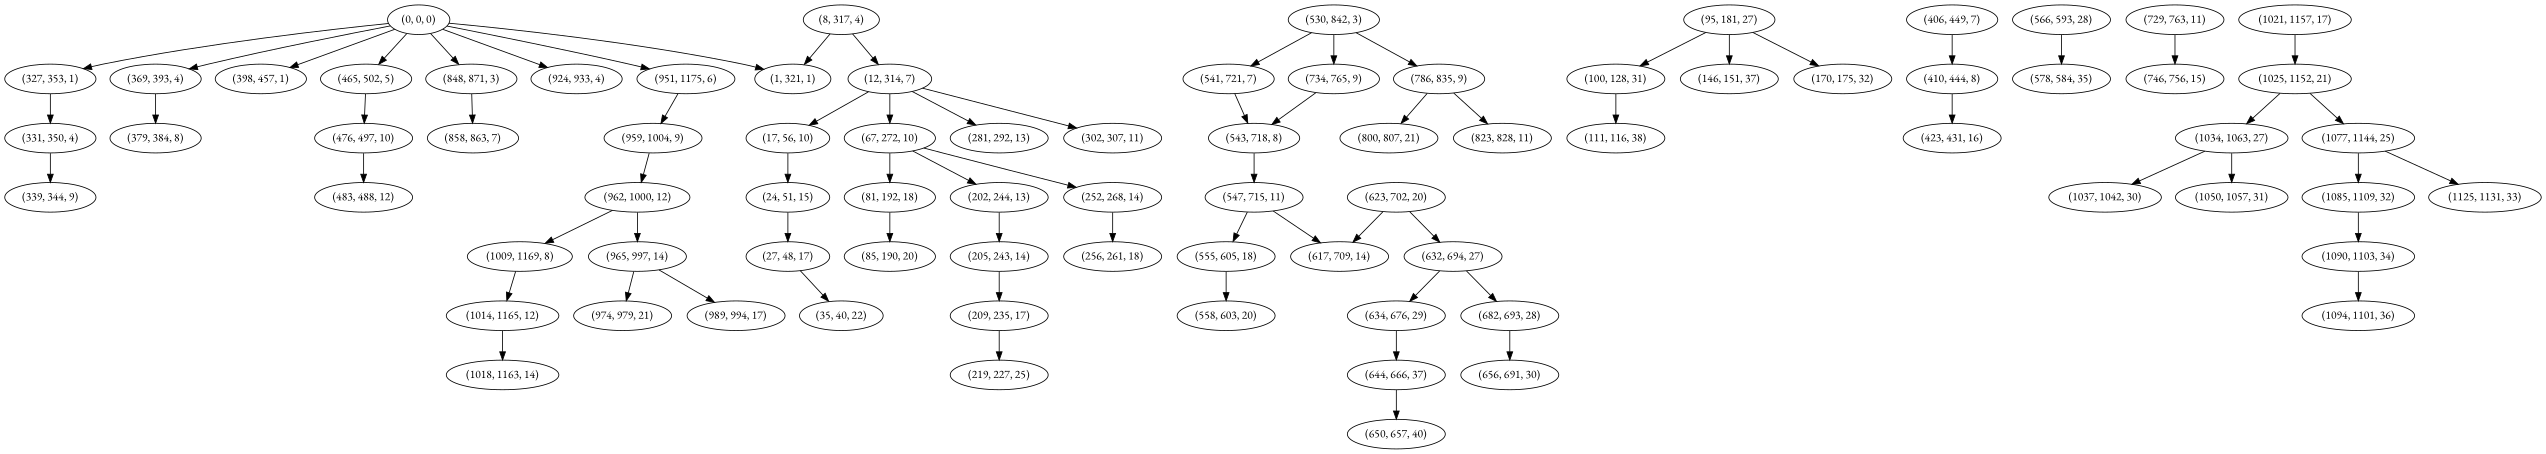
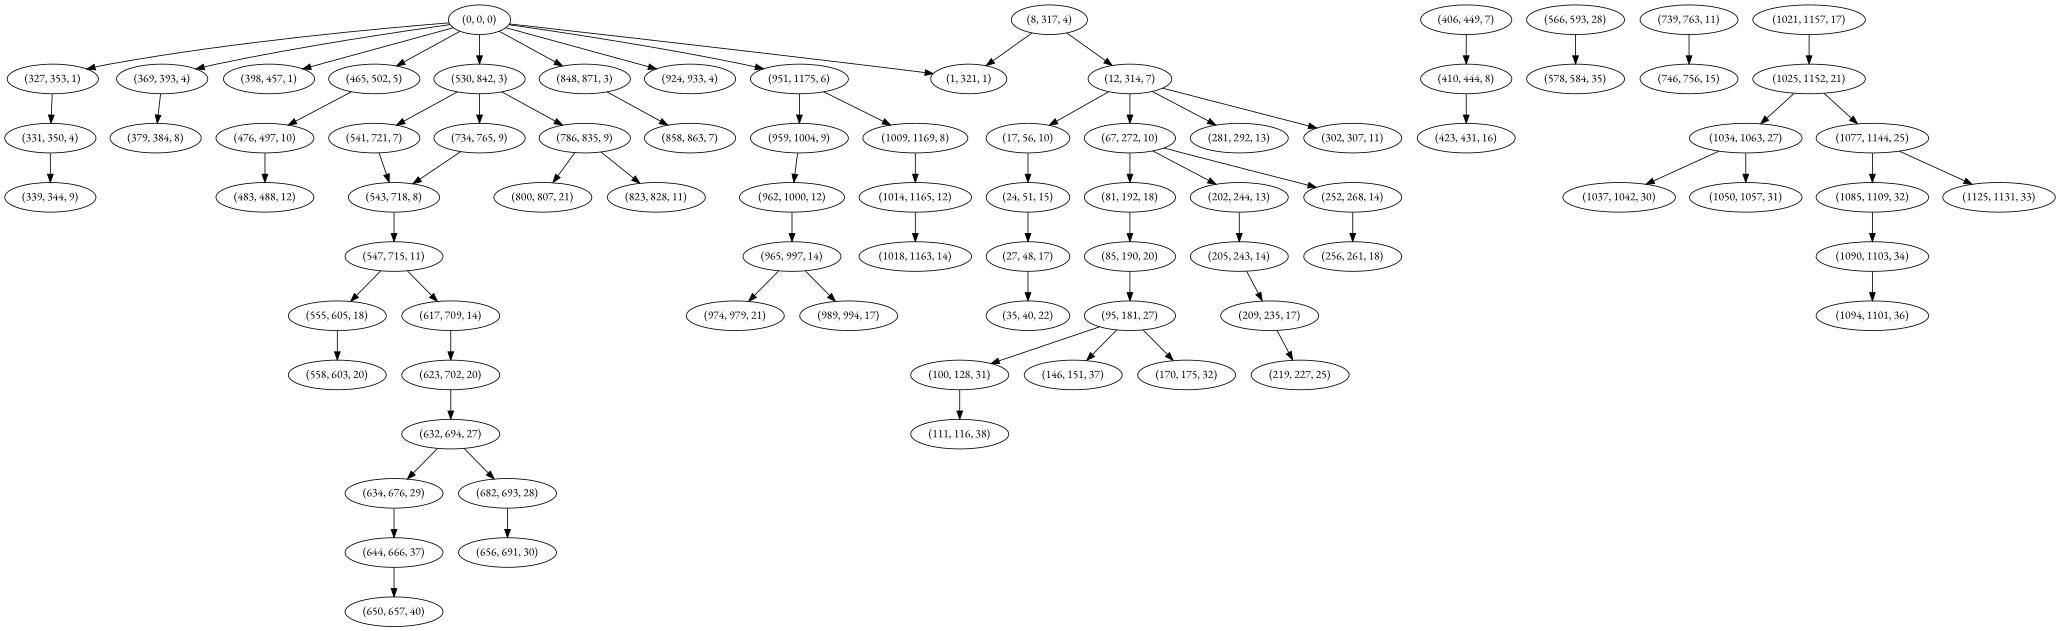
  digraph {
    fontname="EB Garamond"
    node [fontname="EB Garamond"]
    edge [fontname="EB Garamond"]
    "(0, 0, 0)"
    "(1, 321, 1)"
    "(327, 353, 1)"
    "(369, 393, 4)"
    "(398, 457, 1)"
    "(465, 502, 5)"
    "(530, 842, 3)"
    "(848, 871, 3)"
    "(924, 933, 4)"
    "(951, 1175, 6)"
    "(331, 350, 4)"
    "(379, 384, 8)"
    "(476, 497, 10)"
    "(541, 721, 7)"
    "(734, 765, 9)"
    "(786, 835, 9)"
    "(858, 863, 7)"
    "(959, 1004, 9)"
    "(1009, 1169, 8)"
    "(8, 317, 4)"
    "(12, 314, 7)"
    "(17, 56, 10)"
    "(67, 272, 10)"
    "(281, 292, 13)"
    "(302, 307, 11)"
    "(24, 51, 15)"
    "(81, 192, 18)"
    "(202, 244, 13)"
    "(252, 268, 14)"
    "(27, 48, 17)"
    "(35, 40, 22)"
    "(85, 190, 20)"
    "(205, 243, 14)"
    "(256, 261, 18)"
    "(95, 181, 27)"
    "(100, 128, 31)"
    "(146, 151, 37)"
    "(170, 175, 32)"
    "(111, 116, 38)"
    "(209, 235, 17)"
    "(219, 227, 25)"
    "(339, 344, 9)"
    "(406, 449, 7)"
    "(410, 444, 8)"
    "(423, 431, 16)"
    "(483, 488, 12)"
    "(543, 718, 8)"
    "(800, 807, 21)"
    "(823, 828, 11)"
    "(547, 715, 11)"
    "(555, 605, 18)"
    "(617, 709, 14)"
    "(558, 603, 20)"
    "(623, 702, 20)"
    "(566, 593, 28)"
    "(578, 584, 35)"
    "(632, 694, 27)"
    "(634, 676, 29)"
    "(682, 693, 28)"
    "(644, 666, 37)"
    n61 [label="(656, 691, 30)"]
    "(650, 657, 40)"
-   "(739, 763, 11)" [label="(729, 763, 11)"]
+   "(739, 763, 11)"
    "(746, 756, 15)"
    "(962, 1000, 12)"
    "(1014, 1165, 12)"
    "(965, 997, 14)"
    "(974, 979, 21)"
    "(989, 994, 17)"
    "(1018, 1163, 14)"
    "(1021, 1157, 17)"
    "(1025, 1152, 21)"
    "(1034, 1063, 27)"
    "(1077, 1144, 25)"
    "(1037, 1042, 30)"
    "(1050, 1057, 31)"
    "(1085, 1109, 32)"
    "(1125, 1131, 33)"
    "(1090, 1103, 34)"
    "(1094, 1101, 36)"
    "(0, 0, 0)" -> "(1, 321, 1)"
    "(0, 0, 0)" -> "(327, 353, 1)"
    "(0, 0, 0)" -> "(369, 393, 4)"
    "(0, 0, 0)" -> "(398, 457, 1)"
    "(0, 0, 0)" -> "(465, 502, 5)"
+   "(0, 0, 0)" -> "(530, 842, 3)"
    "(0, 0, 0)" -> "(848, 871, 3)"
    "(0, 0, 0)" -> "(924, 933, 4)"
    "(0, 0, 0)" -> "(951, 1175, 6)"
    "(327, 353, 1)" -> "(331, 350, 4)"
    "(369, 393, 4)" -> "(379, 384, 8)"
    "(465, 502, 5)" -> "(476, 497, 10)"
    "(530, 842, 3)" -> "(541, 721, 7)"
    "(530, 842, 3)" -> "(734, 765, 9)"
    "(530, 842, 3)" -> "(786, 835, 9)"
    "(848, 871, 3)" -> "(858, 863, 7)"
    "(951, 1175, 6)" -> "(959, 1004, 9)"
-   "(962, 1000, 12)" -> "(1009, 1169, 8)"
+   "(951, 1175, 6)" -> "(1009, 1169, 8)"
    "(331, 350, 4)" -> "(339, 344, 9)"
    "(476, 497, 10)" -> "(483, 488, 12)"
    "(541, 721, 7)" -> "(543, 718, 8)"
    "(734, 765, 9)" -> "(543, 718, 8)"
    "(786, 835, 9)" -> "(800, 807, 21)"
    "(786, 835, 9)" -> "(823, 828, 11)"
    "(959, 1004, 9)" -> "(962, 1000, 12)"
    "(1009, 1169, 8)" -> "(1014, 1165, 12)"
    "(8, 317, 4)" -> "(1, 321, 1)"
    "(8, 317, 4)" -> "(12, 314, 7)"
    "(12, 314, 7)" -> "(17, 56, 10)"
    "(12, 314, 7)" -> "(67, 272, 10)"
    "(12, 314, 7)" -> "(281, 292, 13)"
    "(12, 314, 7)" -> "(302, 307, 11)"
    "(17, 56, 10)" -> "(24, 51, 15)"
    "(67, 272, 10)" -> "(81, 192, 18)"
    "(67, 272, 10)" -> "(202, 244, 13)"
    "(67, 272, 10)" -> "(252, 268, 14)"
    "(24, 51, 15)" -> "(27, 48, 17)"
    "(81, 192, 18)" -> "(85, 190, 20)"
    "(202, 244, 13)" -> "(205, 243, 14)"
    "(252, 268, 14)" -> "(256, 261, 18)"
    "(27, 48, 17)" -> "(35, 40, 22)"
+   "(85, 190, 20)" -> "(95, 181, 27)"
    "(205, 243, 14)" -> "(209, 235, 17)"
    "(95, 181, 27)" -> "(100, 128, 31)"
    "(95, 181, 27)" -> "(146, 151, 37)"
    "(95, 181, 27)" -> "(170, 175, 32)"
    "(100, 128, 31)" -> "(111, 116, 38)"
    "(209, 235, 17)" -> "(219, 227, 25)"
    "(406, 449, 7)" -> "(410, 444, 8)"
    "(410, 444, 8)" -> "(423, 431, 16)"
    "(543, 718, 8)" -> "(547, 715, 11)"
    "(547, 715, 11)" -> "(555, 605, 18)"
    "(547, 715, 11)" -> "(617, 709, 14)"
    "(555, 605, 18)" -> "(558, 603, 20)"
-   "(623, 702, 20)" -> "(617, 709, 14)"
+   "(617, 709, 14)" -> "(623, 702, 20)"
    "(623, 702, 20)" -> "(632, 694, 27)"
    "(566, 593, 28)" -> "(578, 584, 35)"
    "(632, 694, 27)" -> "(634, 676, 29)"
    "(632, 694, 27)" -> "(682, 693, 28)"
    "(634, 676, 29)" -> "(644, 666, 37)"
    "(682, 693, 28)" -> n61
    "(644, 666, 37)" -> "(650, 657, 40)"
    "(739, 763, 11)" -> "(746, 756, 15)"
    "(962, 1000, 12)" -> "(965, 997, 14)"
    "(1014, 1165, 12)" -> "(1018, 1163, 14)"
    "(965, 997, 14)" -> "(974, 979, 21)"
    "(965, 997, 14)" -> "(989, 994, 17)"
    "(1021, 1157, 17)" -> "(1025, 1152, 21)"
    "(1025, 1152, 21)" -> "(1034, 1063, 27)"
    "(1025, 1152, 21)" -> "(1077, 1144, 25)"
    "(1034, 1063, 27)" -> "(1037, 1042, 30)"
    "(1034, 1063, 27)" -> "(1050, 1057, 31)"
    "(1077, 1144, 25)" -> "(1085, 1109, 32)"
    "(1077, 1144, 25)" -> "(1125, 1131, 33)"
    "(1085, 1109, 32)" -> "(1090, 1103, 34)"
    "(1090, 1103, 34)" -> "(1094, 1101, 36)"
  }
